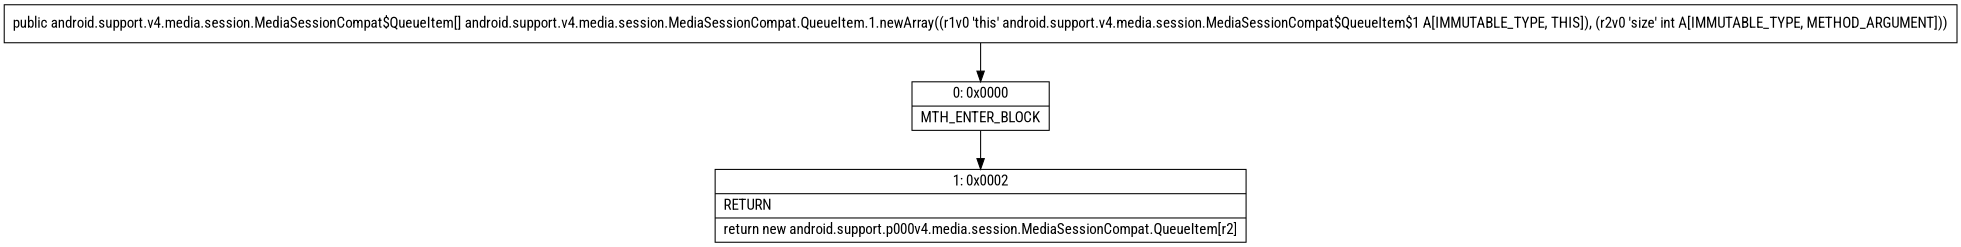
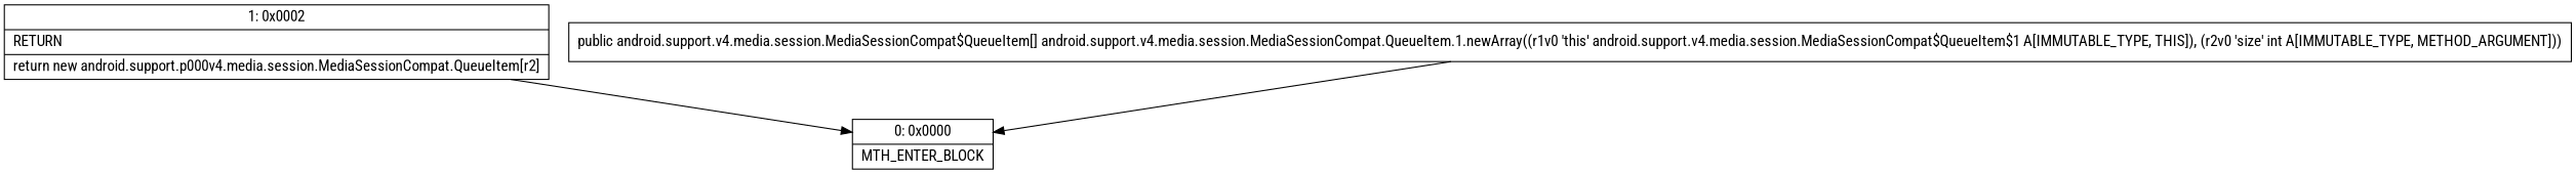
  digraph {
    fontname="Roboto Condensed"
    node [shape=record fontname="Roboto Condensed"]
    edge [fontname="Roboto Condensed"]
    n1 [label="{0\:\ 0x0000|MTH_ENTER_BLOCK\l}"]
    n2 [label="{1\:\ 0x0002|RETURN\l|return new android.support.p000v4.media.session.MediaSessionCompat.QueueItem[r2]\l}"]
    n3 [label="{public android.support.v4.media.session.MediaSessionCompat$QueueItem[] android.support.v4.media.session.MediaSessionCompat.QueueItem.1.newArray((r1v0 'this' android.support.v4.media.session.MediaSessionCompat$QueueItem$1 A[IMMUTABLE_TYPE, THIS]), (r2v0 'size' int A[IMMUTABLE_TYPE, METHOD_ARGUMENT])) }"]
-   n1 -> n2
+   n2 -> n1
    n3 -> n1
  }
